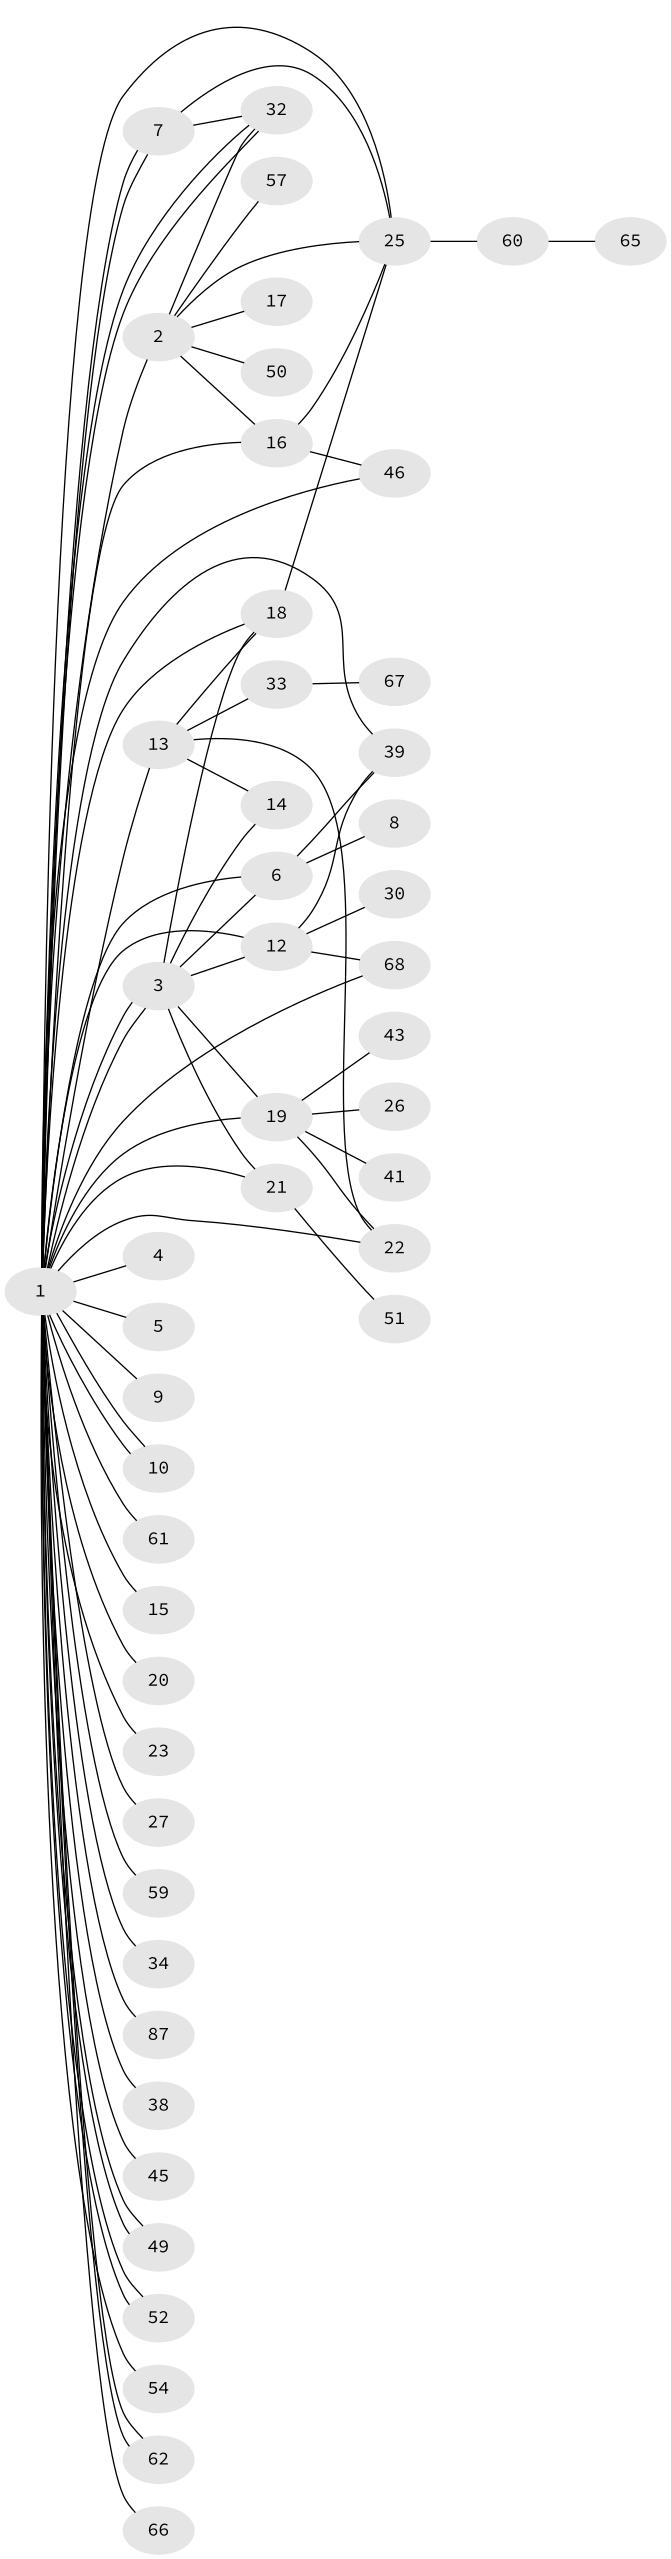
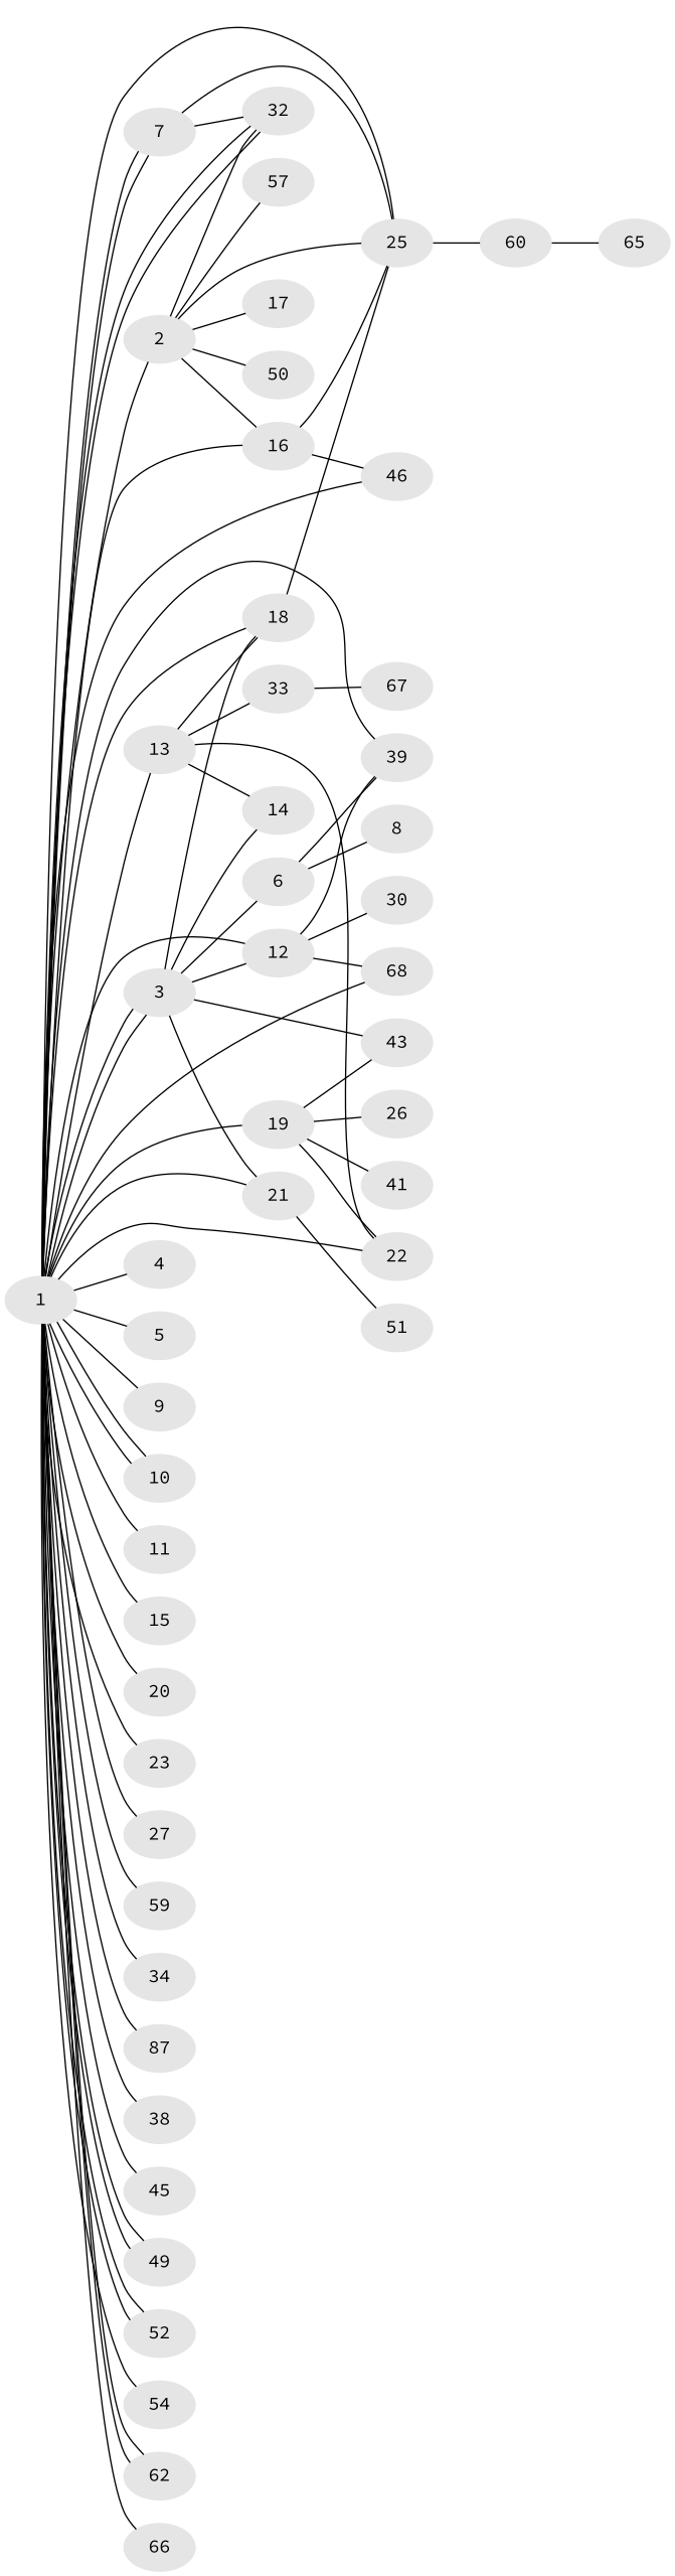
  graph {
    fontname="Source Code Pro"
    rankdir=LR
    node [color=gray90 fontname="Source Code Pro" style=filled]
    edge [fontname="Source Code Pro"]
    1 [super="+47"]
    2 [super="+42"]
    3 [super="+58"]
    4 [super="+31"]
    5
    6 [super="+40"]
    7 [super="+63"]
    9
    10
-   11 [label=61]
+   11
    12 [super="+36"]
    13 [super="+61"]
    15
    16 [super="+55"]
    18 [super="+44"]
    19 [super="+24"]
    20
    21 [super="+48"]
    22 [super="+28"]
    23
    25 [super="+35"]
    27
    n23 [label=59]
    32 [super="+53"]
    34
    n26 [label=87]
    38
    39 [super="+64"]
    45
    46 [super="+56"]
    49
    52
    54
    62
    66
    68
    17
    50
    57
    14
    8
    30
    33
    26
    41
    43
    51 [super="+59"]
    60
    67
    65
    1 -- 2 [weight=2]
    1 -- 3 [weight=2]
    1 -- 3
    1 -- 4
    1 -- 5
-   1 -- 6
    1 -- 7
    1 -- 7
    1 -- 9
    1 -- 10
    1 -- 10
    1 -- 11
    1 -- 12
    1 -- 13
    1 -- 15
    1 -- 16
    1 -- 18
    1 -- 19
    1 -- 20
    1 -- 21
    1 -- 22
    1 -- 23
    1 -- 25
    1 -- 27
    1 -- n23
    1 -- 32
    1 -- 32
    1 -- 34
    1 -- n26
    1 -- 38
    1 -- 39
    1 -- 45
    1 -- 46
    1 -- 49
    1 -- 49
    1 -- 52
    1 -- 52
    1 -- 54
    1 -- 62
    1 -- 62
    1 -- 66
    1 -- 68
    2 -- 16
    2 -- 25
    2 -- 32
    2 -- 17
    2 -- 50
    2 -- 57
    3 -- 6
    3 -- 12
    3 -- 18
-   3 -- 19 [weight=2]
+   3 -- 43 [weight=2]
    3 -- 21
    3 -- 14
    6 -- 39
    6 -- 8
    7 -- 25
    7 -- 32
    12 -- 39
    12 -- 68
    12 -- 30
    13 -- 18
    13 -- 22
    13 -- 14
    13 -- 33
    16 -- 25
    16 -- 46
    18 -- 25
    19 -- 22
    19 -- 26
    19 -- 41
    19 -- 43
    21 -- 51
    25 -- 60
    33 -- 67
    60 -- 65
  }
